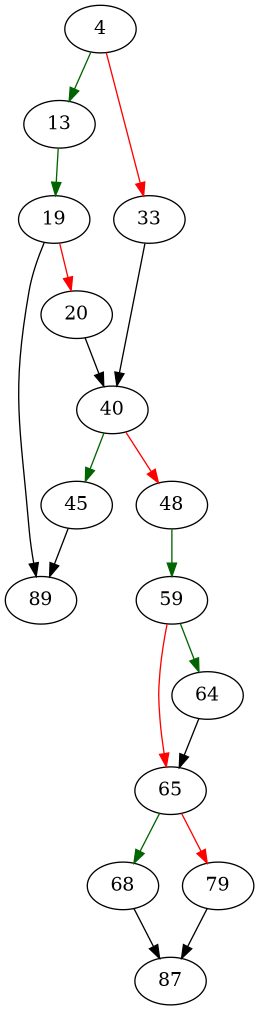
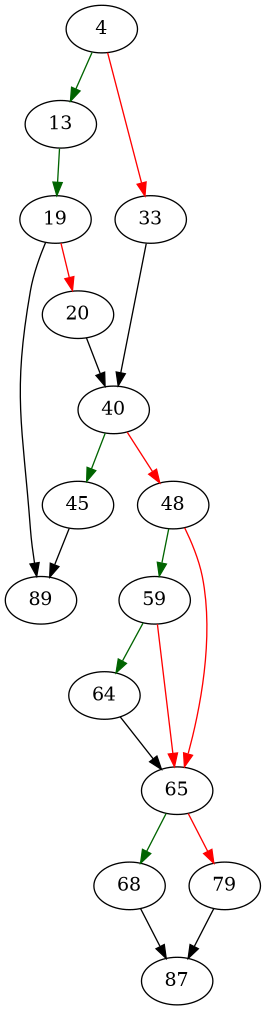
  strict digraph {
    4 [entry=true]
    13
    33
    19
    40
    20
    89
    45
    48
    59
    65
    64
    68
    79
    87
    4 -> 13 [color=darkgreen cond=true]
    4 -> 33 [color=red cond=false]
    13 -> 19 [color=darkgreen cond=true]
    33 -> 40
    19 -> 20 [color=red cond=false]
    19 -> 89
    40 -> 45 [color=darkgreen cond=true]
    40 -> 48 [color=red cond=false]
    20 -> 40
    45 -> 89
    48 -> 59 [color=darkgreen cond=true]
+   48 -> 65 [color=red cond=false]
    59 -> 65 [color=red cond=false]
    59 -> 64 [color=darkgreen cond=true]
    65 -> 68 [color=darkgreen cond=true]
    65 -> 79 [color=red cond=false]
    64 -> 65
    68 -> 87
    79 -> 87
  }
